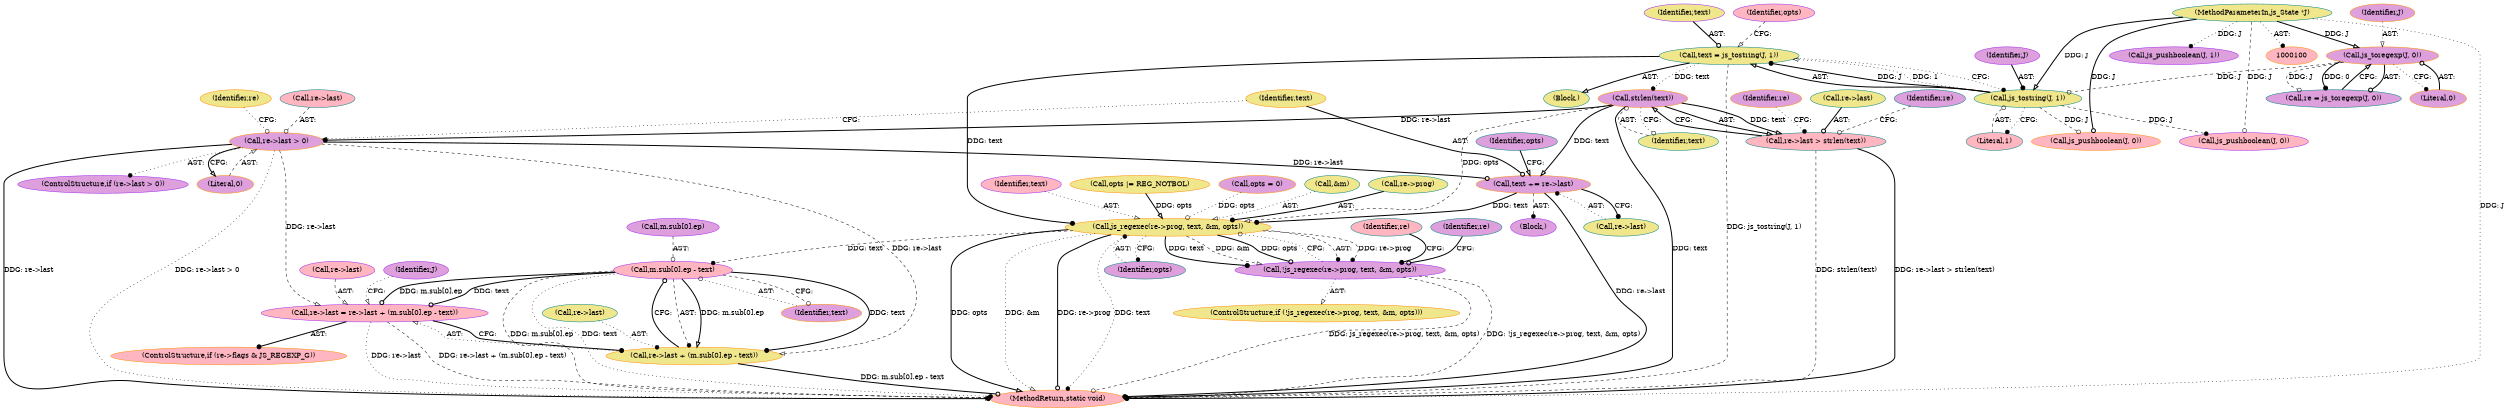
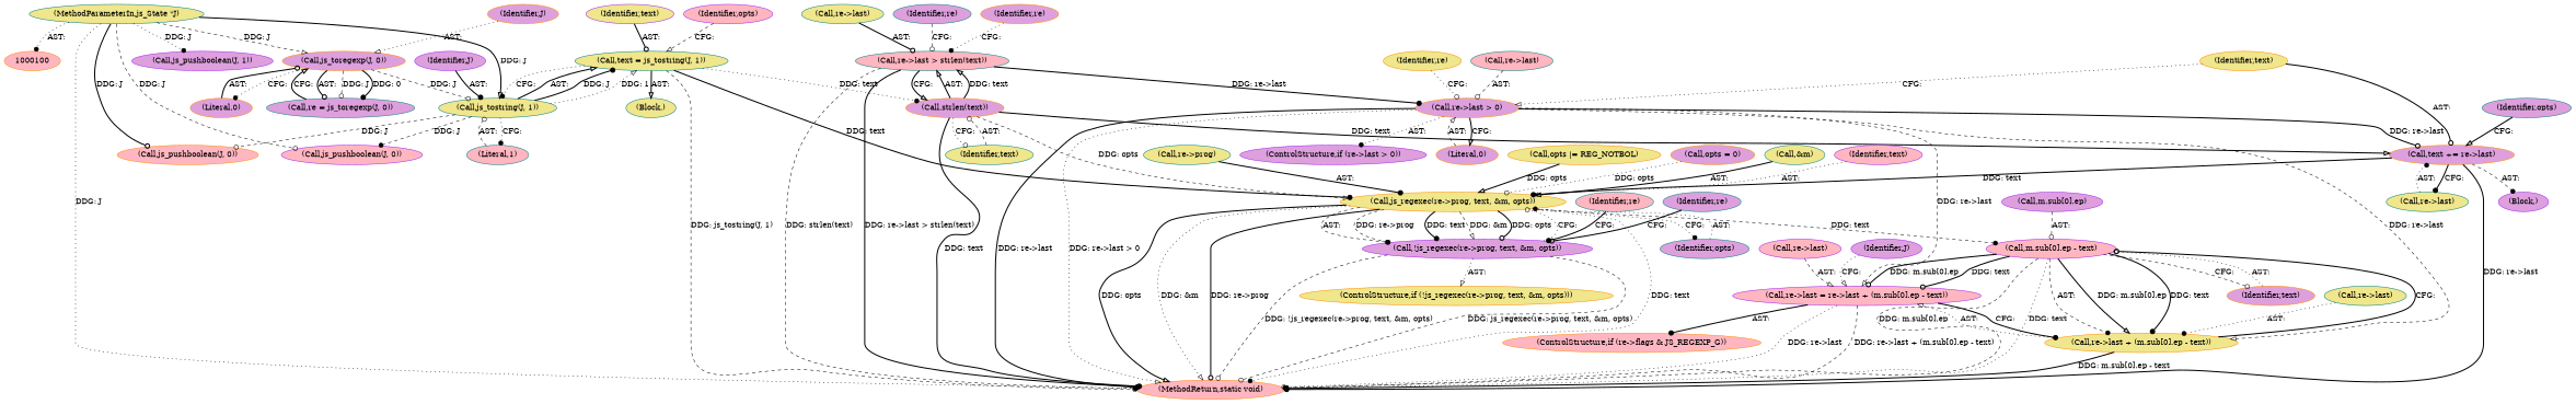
  digraph {
    node [color=darkorange fillcolor=plum style=filled]
    edge [arrowhead=dot style=bold]
    n1 [label="(Call,text += re->last)"]
    n2 [fillcolor=khaki label="(Call,js_regexec(re->prog, text, &m, opts))"]
    n3 [color=teal fillcolor=khaki label="(Call,re->last)"]
    n4 [fillcolor=lightpink label="(MethodReturn,static void)"]
    n5 [color=purple label="(Block,)"]
    n6 [color=purple label="(Call,!js_regexec(re->prog, text, &m, opts))"]
    n7 [color=purple fillcolor=lightpink label="(Call,m.sub[0].ep - text)"]
    n8 [color=teal label="(Identifier,opts)"]
    n9 [label="(Call,re->last > 0)"]
    n10 [color=purple fillcolor=lightpink label="(Call,re->last = re->last + (m.sub[0].ep - text))"]
    n11 [fillcolor=khaki label="(Call,re->last + (m.sub[0].ep - text))"]
    n12 [color=purple label="(ControlStructure,if (re->last > 0))"]
    n13 [label="(Literal,0)"]
    n14 [fillcolor=lightpink label="(ControlStructure,if (re->flags & JS_REGEXP_G))"]
    n15 [color=teal fillcolor=lightpink label="(Call,re->last > strlen(text))"]
    n16 [label="(Call,strlen(text))"]
    n17 [color=teal fillcolor=khaki label="(Identifier,text)"]
    n18 [color=teal fillcolor=khaki label="(Call,text = js_tostring(J, 1))"]
    n19 [color=teal fillcolor=khaki label="(Call,js_tostring(J, 1))"]
    n20 [color=teal fillcolor=khaki label="(Block,)"]
    n21 [fillcolor=lightpink label="(Call,js_pushboolean(J, 0))"]
    n22 [color=purple fillcolor=lightpink label="(Call,js_pushboolean(J, 0))"]
    n23 [color=teal fillcolor=lightpink label="(Literal,1)"]
    n24 [color=purple label="(Call,js_pushboolean(J, 1))"]
    n25 [label="(Call,js_toregexp(J, 0))"]
    n26 [color=teal label="(Call,re = js_toregexp(J, 0))"]
    n27 [label="(Literal,0)"]
    n28 [color=teal fillcolor=khaki label="(MethodParameterIn,js_State *J)"]
    1000100 [fillcolor=lightpink]
    n30 [fillcolor=khaki label="(ControlStructure,if (!js_regexec(re->prog, text, &m, opts)))"]
    n31 [label="(Identifier,text)"]
    n32 [label="(Identifier,J)"]
    n33 [color=purple label="(Call,m.sub[0].ep)"]
    n34 [color=teal label="(Identifier,opts)"]
    n35 [label="(Identifier,re)"]
    n36 [color=purple fillcolor=khaki label="(Identifier,text)"]
    n37 [color=purple fillcolor=lightpink label="(Call,re->last)"]
    n38 [color=teal fillcolor=lightpink label="(Call,re->last)"]
    n39 [color=purple label="(Identifier,J)"]
    n40 [color=teal fillcolor=khaki label="(Call,re->prog)"]
    n41 [color=teal fillcolor=khaki label="(Call,re->last)"]
    n42 [color=purple label="(Identifier,J)"]
    n43 [color=teal label="(Identifier,re)"]
    n44 [color=purple fillcolor=lightpink label="(Identifier,opts)"]
    n45 [fillcolor=khaki label="(Call,opts |= REG_NOTBOL)"]
    n46 [color=teal fillcolor=lightpink label="(Identifier,re)"]
    n47 [color=teal fillcolor=khaki label="(Call,re->last)"]
    n48 [label="(Call,opts = 0)"]
    n49 [fillcolor=khaki label="(Identifier,re)"]
    n50 [fillcolor=khaki label="(Identifier,text)"]
    n51 [color=teal fillcolor=khaki label="(Call,&m)"]
    n52 [color=purple fillcolor=lightpink label="(Identifier,text)"]
    n53 [color=teal label="(Identifier,re)"]
    n1 -> n2 [label="DDG: text"]
    n1 -> n3 [label="CFG: "]
    n1 -> n4 [label="DDG: re->last"]
    n1 -> n5 [label="AST: " style=dashed]
    n2 -> n4 [arrowhead=onormal label="DDG: opts"]
    n2 -> n4 [arrowhead=onormal label="DDG: &m" style=dotted]
    n2 -> n4 [arrowhead=odot label="DDG: re->prog"]
    n2 -> n4 [label="DDG: text" style=dotted]
    n2 -> n6 [label="AST: " style=dashed]
    n2 -> n6 [label="DDG: re->prog" style=dashed]
    n2 -> n6 [label="DDG: text"]
    n2 -> n6 [arrowhead=onormal label="DDG: &m" style=dashed]
    n2 -> n6 [arrowhead=odot label="DDG: opts"]
    n2 -> n7 [label="DDG: text" style=dashed]
    n2 -> n8 [label="CFG: " style=dotted]
    n3 -> n1 [label="AST: " style=dotted]
    n6 -> n2 [arrowhead=odot label="CFG: " style=dotted]
    n6 -> n4 [arrowhead=odot label="DDG: !js_regexec(re->prog, text, &m, opts)" style=dashed]
    n6 -> n4 [arrowhead=odot label="DDG: js_regexec(re->prog, text, &m, opts)" style=dashed]
    n6 -> n30 [arrowhead=onormal label="AST: " style=dotted]
    n7 -> n4 [arrowhead=onormal label="DDG: m.sub[0].ep" style=dashed]
    n7 -> n4 [label="DDG: text" style=dotted]
    n7 -> n10 [arrowhead=odot label="DDG: m.sub[0].ep"]
    n7 -> n10 [arrowhead=odot label="DDG: text"]
    n7 -> n11 [label="AST: " style=dashed]
    n7 -> n11 [arrowhead=onormal label="DDG: m.sub[0].ep"]
    n7 -> n11 [label="DDG: text"]
    n7 -> n31 [arrowhead=odot label="CFG: " style=dashed]
    n8 -> n2 [label="AST: " style=dotted]
    n9 -> n1 [arrowhead=odot label="DDG: re->last"]
    n9 -> n4 [arrowhead=onormal label="DDG: re->last > 0" style=dotted]
    n9 -> n4 [label="DDG: re->last"]
    n9 -> n10 [arrowhead=onormal label="DDG: re->last" style=dashed]
    n9 -> n11 [arrowhead=onormal label="DDG: re->last" style=dashed]
    n9 -> n12 [label="AST: " style=dotted]
    n9 -> n13 [arrowhead=onormal label="CFG: "]
    n10 -> n4 [arrowhead=odot label="DDG: re->last" style=dotted]
    n10 -> n4 [label="DDG: re->last + (m.sub[0].ep - text)" style=dashed]
    n10 -> n11 [label="CFG: "]
    n10 -> n14 [label="AST: "]
    n11 -> n4 [arrowhead=odot label="DDG: m.sub[0].ep - text"]
    n11 -> n7 [arrowhead=odot label="CFG: "]
    n11 -> n10 [arrowhead=onormal label="AST: " style=dotted]
    n13 -> n9 [arrowhead=onormal label="AST: " style=dashed]
    n15 -> n4 [label="DDG: strlen(text)" style=dashed]
    n15 -> n4 [arrowhead=odot label="DDG: re->last > strlen(text)"]
-   n16 -> n9 [label="DDG: re->last"]
+   n15 -> n9 [label="DDG: re->last"]
    n15 -> n16 [arrowhead=onormal label="CFG: "]
    n16 -> n1 [arrowhead=onormal label="DDG: text"]
    n16 -> n2 [arrowhead=onormal label="DDG: opts" style=dashed]
    n16 -> n4 [label="DDG: text"]
    n16 -> n15 [arrowhead=onormal label="AST: "]
    n16 -> n15 [arrowhead=onormal label="DDG: text"]
    n16 -> n17 [arrowhead=odot label="CFG: " style=dotted]
    n17 -> n16 [arrowhead=odot label="AST: " style=dashed]
    n18 -> n2 [label="DDG: text"]
    n18 -> n4 [arrowhead=odot label="DDG: js_tostring(J, 1)" style=dashed]
    n18 -> n16 [label="DDG: text" style=dotted]
    n18 -> n19 [label="CFG: " style=dotted]
    n18 -> n20 [arrowhead=onormal label="AST: "]
    n19 -> n18 [arrowhead=onormal label="AST: "]
    n19 -> n18 [label="DDG: J"]
    n19 -> n18 [arrowhead=onormal label="DDG: 1" style=dotted]
    n19 -> n21 [arrowhead=odot label="DDG: J" style=dashed]
    n19 -> n22 [label="DDG: J" style=dashed]
    n19 -> n23 [label="CFG: " style=dotted]
    n23 -> n19 [arrowhead=odot label="AST: " style=dashed]
    n25 -> n19 [arrowhead=odot label="DDG: J" style=dashed]
    n25 -> n26 [arrowhead=odot label="AST: "]
    n25 -> n26 [arrowhead=odot label="DDG: J" style=dashed]
    n25 -> n26 [label="DDG: 0"]
    n25 -> n27 [label="CFG: " style=dotted]
    n26 -> n25 [arrowhead=onormal label="CFG: "]
    n27 -> n25 [arrowhead=odot label="AST: "]
    n28 -> n4 [label="DDG: J" style=dotted]
    n28 -> n19 [arrowhead=onormal label="DDG: J"]
    n28 -> n21 [arrowhead=odot label="DDG: J"]
    n28 -> n22 [arrowhead=odot label="DDG: J" style=dashed]
    n28 -> n24 [label="DDG: J" style=dotted]
-   n28 -> n25 [arrowhead=onormal label="DDG: J"]
+   n28 -> n25 [arrowhead=onormal label="DDG: J" style=dashed]
    n28 -> 1000100 [label="AST: " style=dotted]
    n31 -> n7 [arrowhead=odot label="AST: " style=dotted]
    n32 -> n25 [arrowhead=onormal label="AST: " style=dotted]
    n33 -> n7 [arrowhead=odot label="AST: " style=dashed]
    n34 -> n1 [arrowhead=onormal label="CFG: "]
    n35 -> n15 [label="CFG: " style=dotted]
    n36 -> n18 [arrowhead=odot label="AST: "]
    n37 -> n10 [arrowhead=onormal label="AST: " style=dashed]
    n38 -> n9 [arrowhead=odot label="AST: " style=dashed]
    n39 -> n19 [label="AST: "]
    n40 -> n2 [label="AST: "]
    n41 -> n15 [arrowhead=odot label="AST: "]
    n42 -> n10 [arrowhead=onormal label="CFG: " style=dotted]
    n43 -> n15 [arrowhead=odot label="CFG: " style=dashed]
    n44 -> n18 [arrowhead=onormal label="CFG: " style=dashed]
    n45 -> n2 [arrowhead=onormal label="DDG: opts"]
    n46 -> n6 [label="CFG: "]
    n47 -> n11 [label="AST: " style=dotted]
    n48 -> n2 [arrowhead=odot label="DDG: opts" style=dotted]
    n49 -> n9 [arrowhead=odot label="CFG: " style=dotted]
    n50 -> n1 [arrowhead=odot label="AST: "]
    n50 -> n9 [arrowhead=onormal label="CFG: " style=dotted]
-   n51 -> n2 [arrowhead=onormal label="AST: " style=dotted]
+   n51 -> n2 [arrowhead=onormal label="AST: "]
    n52 -> n2 [arrowhead=onormal label="AST: " style=dotted]
    n53 -> n6 [arrowhead=odot label="CFG: "]
  }
